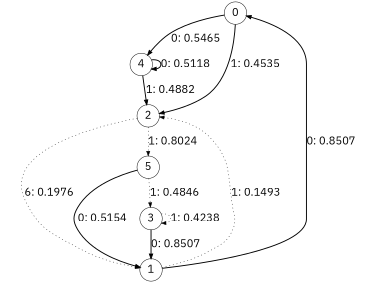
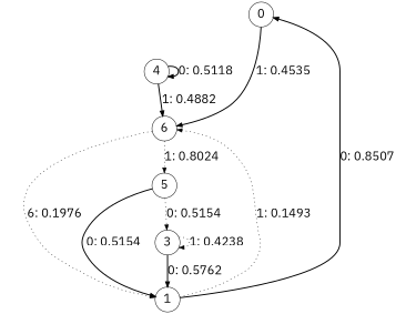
  digraph {
    fontname="IBM Plex Sans"
    node [fontname="IBM Plex Sans" fontsize=24 shape=circle]
    edge [fontname="IBM Plex Sans" fontsize=24 style=bold]
    0
    4
-   2
+   2 [label=6]
    1
    5
    3
-   0 -> 4 [label="0: 0.5465   "]
    0 -> 2 [label="1: 0.4535   "]
    4 -> 4 [label="0: 0.5118   "]
    4 -> 2 [label="1: 0.4882   "]
    2 -> 1 [label="6: 0.1976   " style=dotted]
    2 -> 5 [label="1: 0.8024   " style=dotted]
    1 -> 0 [label="0: 0.8507   "]
    1 -> 2 [label="1: 0.1493   " style=dotted]
    5 -> 1 [label="0: 0.5154   "]
-   5 -> 3 [label="1: 0.4846   " style=dotted]
-   3 -> 1 [label="0: 0.8507   "]
+   5 -> 3 [label="0: 0.5154   " style=dotted]
+   3 -> 1 [label="0: 0.5762   "]
    3 -> 3 [label="1: 0.4238   " style=dotted]
  }
